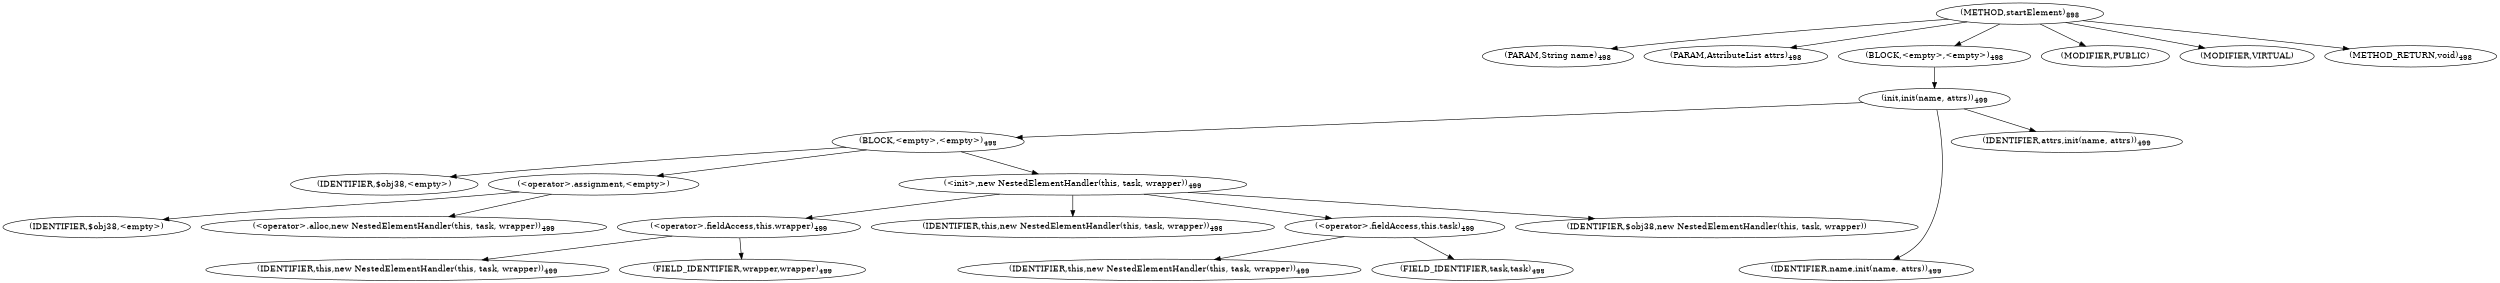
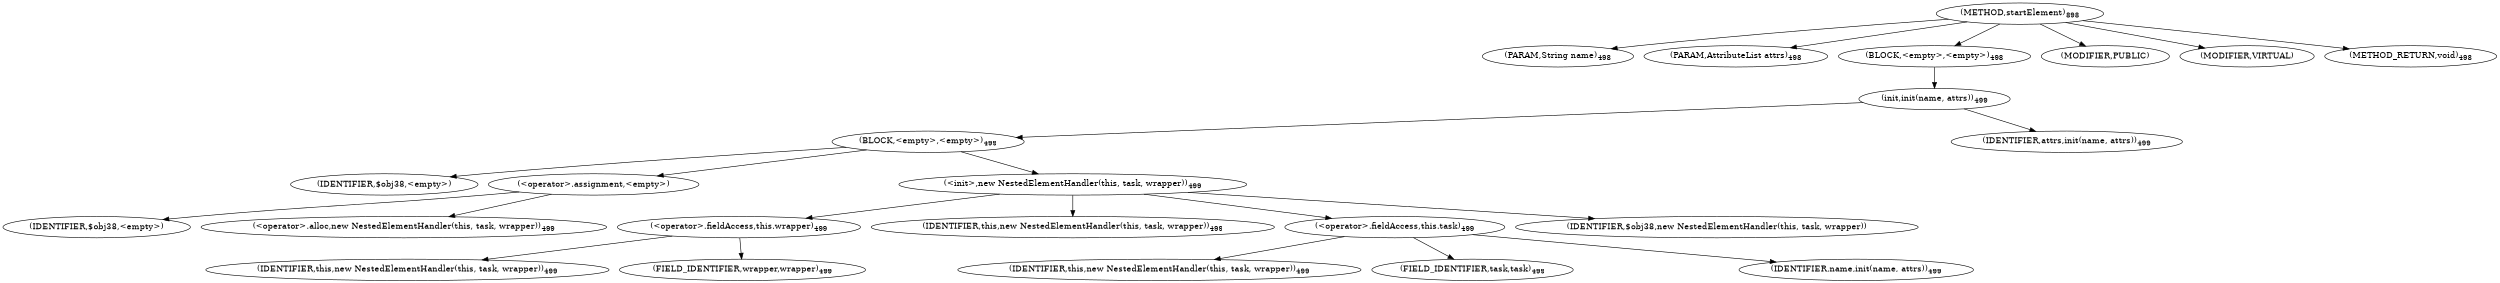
  digraph {
    n1 [label=<(METHOD,startElement)<SUB>898</SUB>>]
    n2 [label=<(PARAM,String name)<SUB>498</SUB>>]
    n3 [label=<(PARAM,AttributeList attrs)<SUB>498</SUB>>]
    n4 [label=<(BLOCK,&lt;empty&gt;,&lt;empty&gt;)<SUB>498</SUB>>]
    n5 [label=<(MODIFIER,PUBLIC)>]
    n6 [label=<(MODIFIER,VIRTUAL)>]
    n7 [label=<(METHOD_RETURN,void)<SUB>498</SUB>>]
    n8 [label=<(init,init(name, attrs))<SUB>499</SUB>>]
    n9 [label=<(BLOCK,&lt;empty&gt;,&lt;empty&gt;)<SUB>499</SUB>>]
    n10 [label=<(IDENTIFIER,name,init(name, attrs))<SUB>499</SUB>>]
    n11 [label=<(IDENTIFIER,attrs,init(name, attrs))<SUB>499</SUB>>]
    n12 [label=<(&lt;operator&gt;.assignment,&lt;empty&gt;)>]
    n13 [label=<(&lt;init&gt;,new NestedElementHandler(this, task, wrapper))<SUB>499</SUB>>]
    n14 [label=<(IDENTIFIER,$obj38,&lt;empty&gt;)>]
    n15 [label=<(IDENTIFIER,$obj38,&lt;empty&gt;)>]
    n16 [label=<(&lt;operator&gt;.alloc,new NestedElementHandler(this, task, wrapper))<SUB>499</SUB>>]
    n17 [label=<(IDENTIFIER,$obj38,new NestedElementHandler(this, task, wrapper))>]
    n18 [label=<(IDENTIFIER,this,new NestedElementHandler(this, task, wrapper))<SUB>499</SUB>>]
    n19 [label=<(&lt;operator&gt;.fieldAccess,this.task)<SUB>499</SUB>>]
    n20 [label=<(&lt;operator&gt;.fieldAccess,this.wrapper)<SUB>499</SUB>>]
    n21 [label=<(IDENTIFIER,this,new NestedElementHandler(this, task, wrapper))<SUB>499</SUB>>]
    n22 [label=<(FIELD_IDENTIFIER,task,task)<SUB>499</SUB>>]
    n23 [label=<(IDENTIFIER,this,new NestedElementHandler(this, task, wrapper))<SUB>499</SUB>>]
    n24 [label=<(FIELD_IDENTIFIER,wrapper,wrapper)<SUB>499</SUB>>]
    n1 -> n2
    n1 -> n3
    n1 -> n4
    n1 -> n5
    n1 -> n6
    n1 -> n7
    n4 -> n8
    n8 -> n9
-   n8 -> n10
+   n19 -> n10
    n8 -> n11
    n9 -> n12
    n9 -> n13
    n9 -> n14
    n12 -> n15
    n12 -> n16
    n13 -> n17
    n13 -> n18
    n13 -> n19
    n13 -> n20
    n19 -> n21
    n19 -> n22
    n20 -> n23
    n20 -> n24
  }
